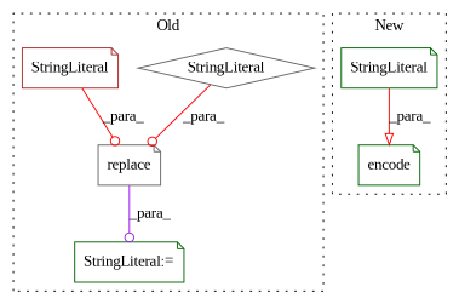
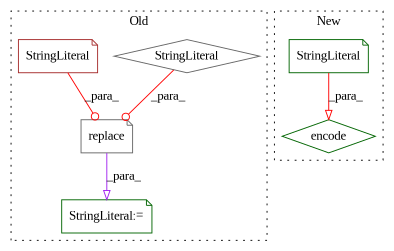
  digraph {
    fontname="Liberation Serif"
    node [a=45 color=darkgreen fontname="Liberation Serif" l=3 shape=note]
    edge [arrowhead=onormal color=red fontname="Liberation Serif"]
    n1 [a=32 color=gray40 l="8,1" label=replace s="19612,19627"]
    n2 [color=gray40 label=StringLiteral s=19624 shape=diamond]
    n3 [color=brown label=StringLiteral s=19620]
    n4 [a=7 l=1 label="StringLiteral:=" s=19581]
-   n5 [a=32 l="7,1" label=encode s="20111,20124"]
+   n5 [a=32 l="7,1" label=encode s="20111,20124" shape=diamond]
    n6 [l=6 label=StringLiteral s=20118]
    subgraph cluster_1 {
      label=Old
      style=dotted
      n1
      n2
      n3
      n4
    }
    subgraph cluster_2 {
      label=New
      style=dotted
      n5
      n6
    }
-   n1 -> n4 [arrowhead=odot color=purple label=_para_]
+   n1 -> n4 [color=purple label=_para_]
    n2 -> n1 [arrowhead=odot label=_para_]
    n3 -> n1 [arrowhead=odot label=_para_]
    n6 -> n5 [label=_para_]
  }
